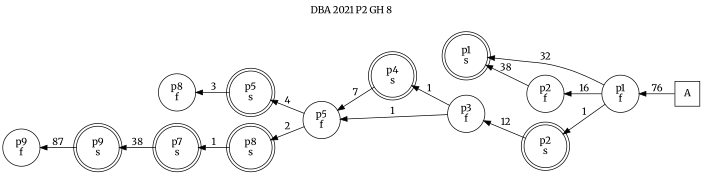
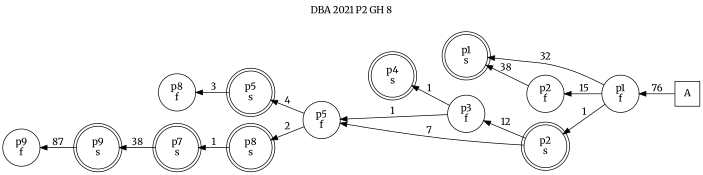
  digraph {
    fontname=Merriweather
    label=" DBA 2021 P2 GH 8 "
    labelloc=tl
    rankdir=RL
    node [fontname=Merriweather shape=doublecircle]
    edge [fontname=Merriweather]
    n1 [label=A shape=square]
    n2 [label="p1\nf" shape=circle]
    n3 [label="p1\ns"]
    n4 [label="p2\nf" shape=circle]
    n5 [label="p2\ns"]
    n6 [label="p3\nf" shape=circle]
    n7 [label="p4\ns"]
    n8 [label="p5\nf" shape=circle]
    n9 [label="p5\ns"]
    n10 [label="p8\ns"]
    n11 [label="p8\nf" shape=circle]
    n12 [label="p7\ns"]
    n13 [label="p9\ns"]
    n14 [label="p9\nf" shape=circle]
    n1 -> n2 [label=76]
    n2 -> n3 [label=32]
-   n2 -> n4 [label=16]
+   n2 -> n4 [label=15]
    n2 -> n5 [label=1]
    n4 -> n3 [label=38]
    n5 -> n6 [label=12]
    n6 -> n7 [label=1]
    n6 -> n8 [label=1]
-   n7 -> n8 [label=7]
+   n5 -> n8 [label=7]
    n8 -> n9 [label=4]
    n8 -> n10 [label=2]
    n9 -> n11 [label=3]
    n10 -> n12 [label=1]
    n12 -> n13 [label=38]
    n13 -> n14 [label=87]
  }
